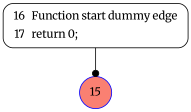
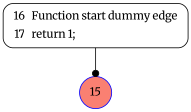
  digraph {
    fontname=Merriweather
    node [fontname=Merriweather]
-   n1 [fillcolor=white label=<<table border="0" cellborder="0" cellpadding="3" bgcolor="white"><tr><td align="right">16</td><td align="left">Function start dummy edge</td></tr><tr><td align="right">17</td><td align="left">return 0;</td></tr></table>> penwidth=1 shape=Mrecord style="filled,bold"]
+   n1 [fillcolor=white label=<<table border="0" cellborder="0" cellpadding="3" bgcolor="white"><tr><td align="right">16</td><td align="left">Function start dummy edge</td></tr><tr><td align="right">17</td><td align="left">return 1;</td></tr></table>> penwidth=1 shape=Mrecord style="filled,bold"]
    15 [style=filled fillcolor=salmon color=blue shape=circle]
    n1 -> 15 [arrowhead=dot fontname=Merriweather]
  }
